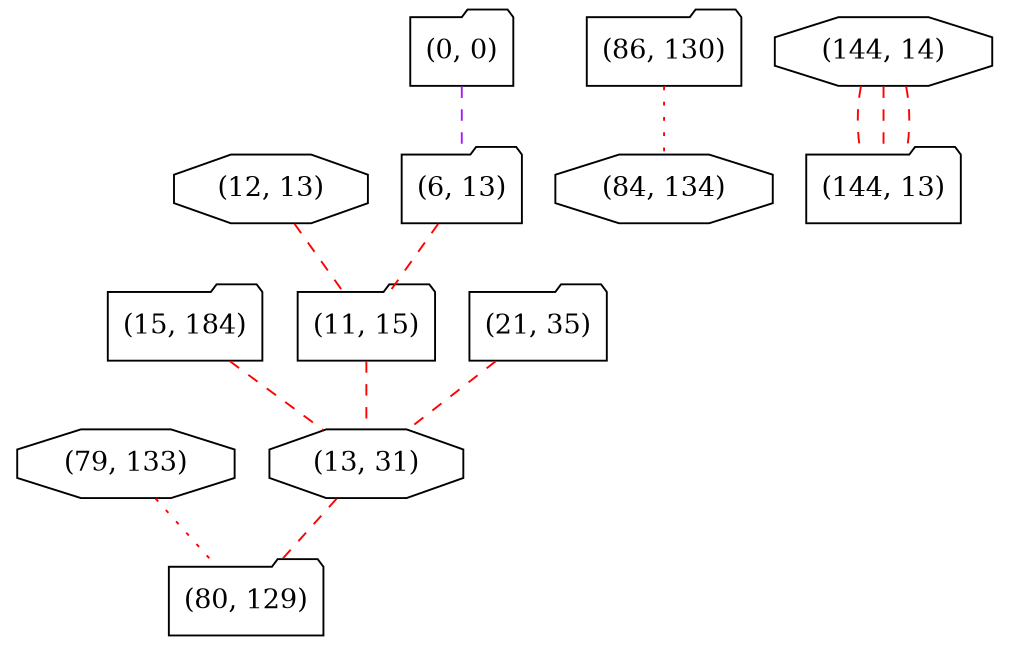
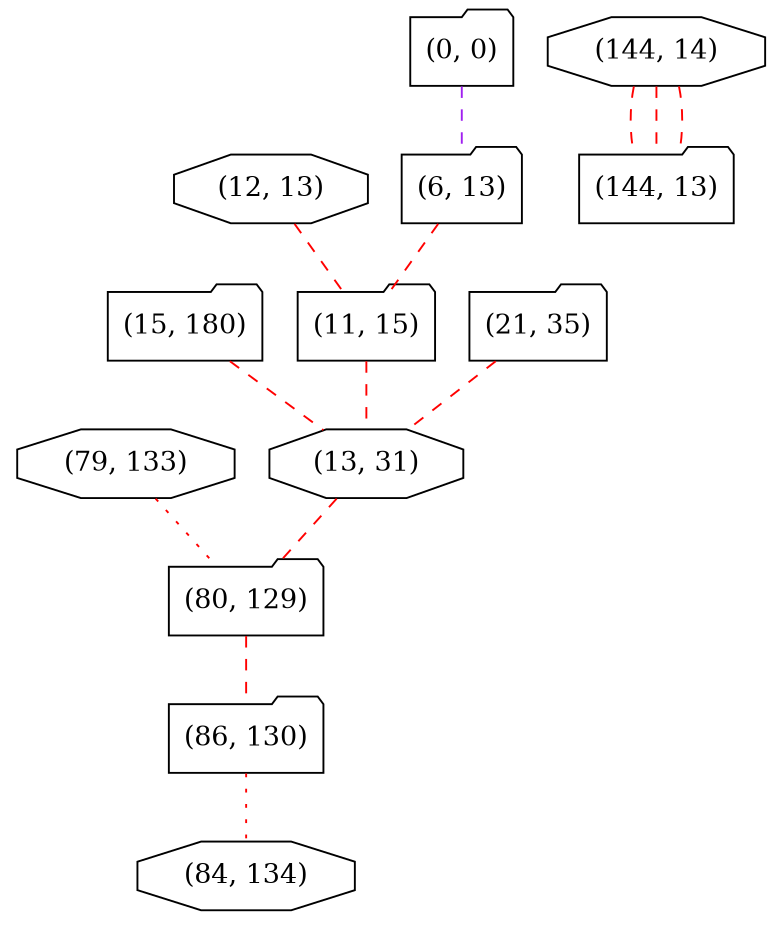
  graph {
    node [shape=folder]
    edge [color=red style=dashed weight=1]
    "(79, 133)" [shape=octagon]
    "(80, 129)"
    "(86, 130)"
    "(13, 31)" [shape=octagon]
-   "(15, 184)"
+   "(15, 184)" [label="(15, 180)"]
    "(12, 13)" [shape=octagon]
    "(11, 15)"
    "(0, 0)"
    "(6, 13)"
    "(21, 35)"
    "(84, 134)" [shape=octagon]
    "(144, 14)" [shape=octagon]
    "(144, 13)"
    "(79, 133)" -- "(80, 129)" [style=dotted]
+   "(80, 129)" -- "(86, 130)"
    "(86, 130)" -- "(84, 134)" [style=dotted]
    "(13, 31)" -- "(80, 129)"
    "(15, 184)" -- "(13, 31)"
    "(12, 13)" -- "(11, 15)"
    "(11, 15)" -- "(13, 31)"
    "(0, 0)" -- "(6, 13)" [color=purple weight=4]
    "(6, 13)" -- "(11, 15)"
    "(21, 35)" -- "(13, 31)"
    "(144, 14)" -- "(144, 13)"
    "(144, 14)" -- "(144, 13)"
    "(144, 14)" -- "(144, 13)"
  }
